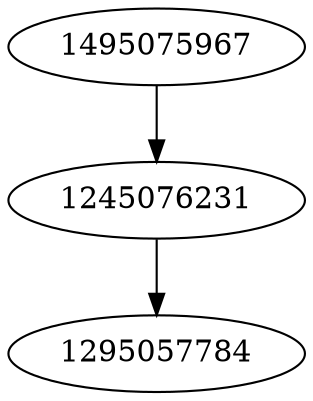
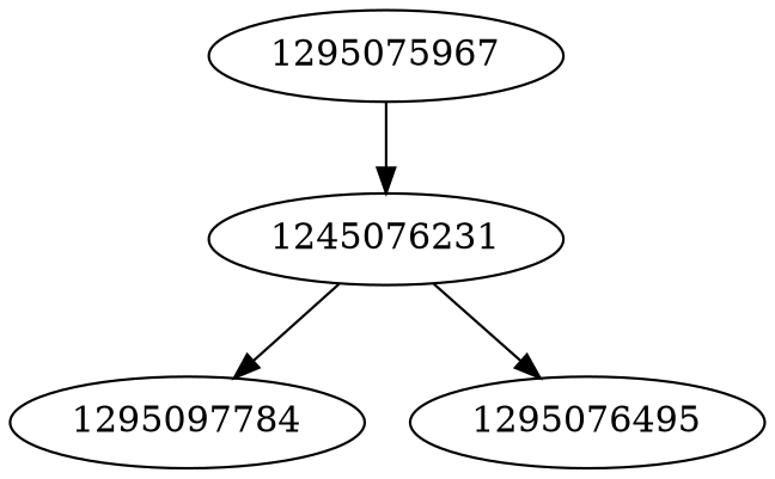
  strict digraph {
    n1 [label=1245076231]
-   1295057784
-   1295075967 [label=1495075967]
+   1295057784 [label=1295097784]
+   1295076495
+   1295075967
    n1 -> 1295057784
+   n1 -> 1295076495
    1295075967 -> n1
  }
